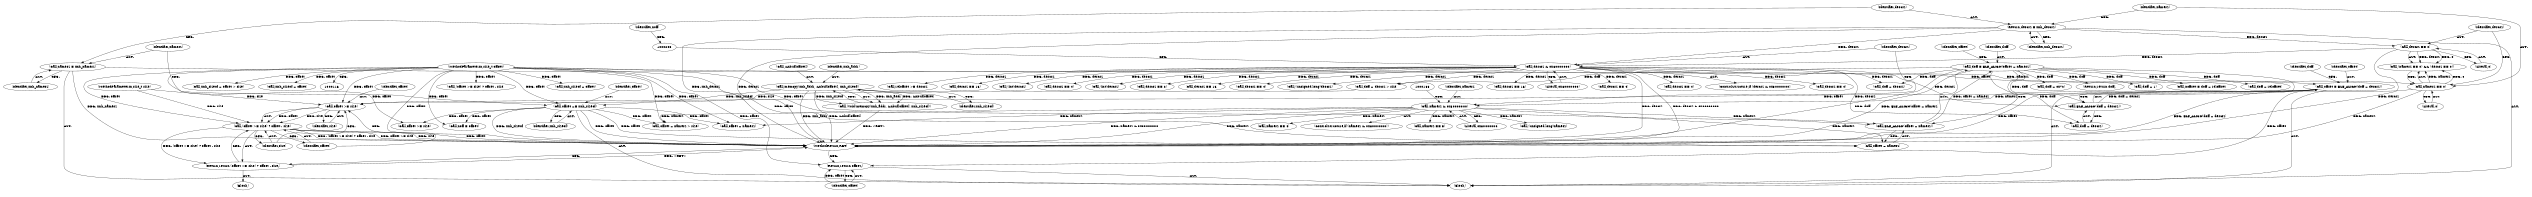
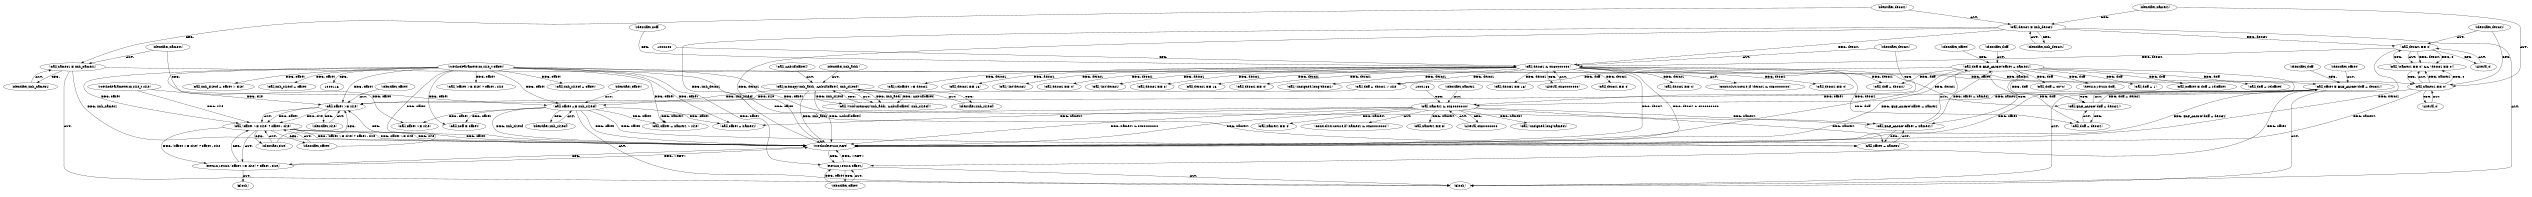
  digraph {
    n1 [label="(Call,offset = ELF_ALIGN(doff + descsz))"]
    n2 [label="(Call,ELF_ALIGN(doff + descsz))"]
    n3 [label="(Call,offset >= size)"]
    n4 [label="(Return,return offset;)"]
    n5 [label="(MethodReturn,RET)"]
    n6 [label="(Block,)"]
    n7 [label="(Call,doff + descsz)"]
    n8 [label="(Call,(offset >= size) ? offset : size)"]
    n9 [label="(Identifier,size)"]
    n10 [label="(Identifier,offset)"]
    n11 [label="(Return,return (offset >= size) ? offset : size;)"]
    n12 [label="(Call,doff = ELF_ALIGN(offset + namesz))"]
    n13 [label="(Call,ELF_ALIGN(offset + namesz))"]
    n14 [label="(Call,doff + 0x7c)"]
    n15 [label="(Return,return doff;)"]
    n16 [label="(Call,doff + 1)"]
    n17 [label="(Call,doff + descsz > size)"]
    n18 [label="(Call,noffset = doff + reloffset)"]
    n19 [label="(Call,doff + reloffset)"]
    n20 [label="(Call,doff + descsz)"]
    n21 [label="(Call,offset + namesz)"]
    n22 [label="(MethodParameterIn,size_t offset)"]
    n23 [label="(Call,offset += xnh_sizeof)"]
    n24 [label="(Call,(offset >= size) ? offset : size)"]
    n25 [label="(Call,offset + namesz > size)"]
    n26 [label="(Call,noff = offset)"]
    n27 [label="(Call,offset >= size)"]
    n28 [label="(Call,xnh_sizeof + offset)"]
    n29 [label="(Call,xnh_sizeof + offset > size)"]
    n30 [label="(Call,offset + namesz)"]
    n31 [label="(Call,xnh_sizeof + offset)"]
    1000116
    n33 [label="(Identifier,xnh_sizeof)"]
    n34 [label="(Identifier,size)"]
    n35 [label="(Identifier,offset)"]
    n36 [label="(Call,memcpy(xnh_addr, &nbuf[offset], xnh_sizeof))"]
    n37 [label="(Identifier,xnh_sizeof)"]
    n38 [label="(Call,(void)memcpy(xnh_addr, &nbuf[offset], xnh_sizeof))"]
    n39 [label="(Call,namesz & 0x80000000)"]
    n40 [label="(Call,(unsigned long)namesz)"]
    n41 [label="(Literal,0x80000000)"]
    n42 [label="(Call,namesz == 4)"]
    n43 [label="(ControlStructure,if (namesz & 0x80000000))"]
    n44 [label="(Call,namesz == 5)"]
    n45 [label="(Call,namesz == 0)"]
    n46 [label="(Literal,0)"]
    n47 [label="(Call,(namesz == 0) && (descsz == 0))"]
    n48 [label="(Call,descsz == 0)"]
    n49 [label="(Call,namesz = xnh_namesz)"]
    n50 [label="(Identifier,xnh_namesz)"]
    n51 [label="(Call,descsz & 0x80000000)"]
    n52 [label="(Call,(int)descsz)"]
    n53 [label="(Call,descsz == 4)"]
    n54 [label="(Call,descsz == 2)"]
    n55 [label="(Call,descsz == 16)"]
    n56 [label="(Call,descsz == 16)"]
    n57 [label="(Call,descsz == 4)"]
    n58 [label="(Call,(unsigned long)descsz)"]
    n59 [label="(Call,(int)descsz)"]
    n60 [label="(Call,descsz == 16)"]
    n61 [label="(Literal,0x80000000)"]
    n62 [label="(Call,descsz == 4)"]
    n63 [label="(Call,descsz == 4)"]
    n64 [label="(ControlStructure,if (descsz & 0x80000000))"]
    n65 [label="(Call,descsz == 4)"]
    n66 [label="(Call,reloffset >= descsz)"]
-   n67 [label="(Return,descsz = xnh_descsz)"]
+   n67 [label="(Call,descsz = xnh_descsz)"]
    n68 [label="(Identifier,xnh_descsz)"]
    n69 [label="(Literal,0)"]
    n70 [label="(Block,)"]
    n71 [label="(Identifier,namesz)"]
    n72 [label="(Identifier,noff)"]
    n73 [label="(Identifier,descsz)"]
    n74 [label="(Identifier,doff)"]
    n75 [label="(Identifier,descsz)"]
    n76 [label="(Identifier,descsz)"]
    n77 [label="(Identifier,namesz)"]
    n78 [label="(Identifier,xnh_addr)"]
    n79 [label="(Identifier,offset)"]
    n80 [label="(Identifier,offset)"]
    n81 [label="(Identifier,offset)"]
    n82 [label="(Identifier,namesz)"]
    n83 [label="(MethodParameterIn,size_t size)"]
    n84 [label="(Identifier,offset)"]
    n85 [label="(Identifier,doff)"]
    n86 [label="(Call,&nbuf[offset])"]
    1000188
    1000203
    n1 -> n2 [label="CFG: "]
    n1 -> n3 [label="DDG: offset"]
    n1 -> n4 [label="DDG: offset"]
    n1 -> n5 [label="DDG: offset"]
    n1 -> n5 [label="DDG: ELF_ALIGN(doff + descsz)"]
    n1 -> n6 [label="AST: "]
    n2 -> n1 [label="AST: "]
    n2 -> n1 [label="DDG: doff + descsz"]
    n2 -> n7 [label="CFG: "]
    n3 -> n8 [label="AST: "]
    n3 -> n8 [label="DDG: offset"]
    n3 -> n8 [label="DDG: size"]
    n3 -> n9 [label="CFG: "]
-   n38 -> n5 [label="DDG: <RET>"]
+   n4 -> n5 [label="DDG: <RET>"]
    n4 -> n6 [label="AST: "]
    n4 -> n10 [label="CFG: "]
    n5 -> n4 [label="CFG: "]
    n5 -> n11 [label="CFG: "]
    n7 -> n2 [label="AST: "]
    n8 -> n5 [label="DDG: offset"]
    n8 -> n5 [label="DDG: (offset >= size) ? offset : size"]
    n8 -> n5 [label="DDG: offset >= size"]
    n8 -> n5 [label="DDG: size"]
    n8 -> n11 [label="AST: "]
    n8 -> n11 [label="DDG: (offset >= size) ? offset : size"]
    n8 -> n34 [label="CFG: "]
    n8 -> n35 [label="CFG: "]
    n9 -> n3 [label="AST: "]
    n10 -> n4 [label="AST: "]
    n10 -> n4 [label="DDG: offset"]
    n11 -> n5 [label="DDG: <RET>"]
    n11 -> n8 [label="CFG: "]
    n11 -> n70 [label="AST: "]
    n12 -> n2 [label="DDG: doff"]
    n12 -> n5 [label="DDG: doff"]
    n12 -> n5 [label="DDG: ELF_ALIGN(offset + namesz)"]
    n12 -> n6 [label="AST: "]
    n12 -> n7 [label="DDG: doff"]
    n12 -> n13 [label="CFG: "]
    n12 -> n14 [label="DDG: doff"]
    n12 -> n15 [label="DDG: doff"]
    n12 -> n16 [label="DDG: doff"]
    n12 -> n17 [label="DDG: doff"]
    n12 -> n18 [label="DDG: doff"]
    n12 -> n19 [label="DDG: doff"]
    n12 -> n20 [label="DDG: doff"]
    n13 -> n12 [label="AST: "]
    n13 -> n12 [label="DDG: offset + namesz"]
    n13 -> n21 [label="CFG: "]
    n17 -> n3 [label="DDG: size"]
    n21 -> n13 [label="AST: "]
    n22 -> n1 [label="DDG: offset"]
    n22 -> n3 [label="DDG: offset"]
    n22 -> n4 [label="DDG: offset"]
    n22 -> n5 [label="DDG: offset"]
    n22 -> n8 [label="DDG: offset"]
    n22 -> n13 [label="DDG: offset"]
    n22 -> n21 [label="DDG: offset"]
    n22 -> n23 [label="DDG: offset"]
    n22 -> n24 [label="DDG: offset"]
    n22 -> n25 [label="DDG: offset"]
    n22 -> n26 [label="DDG: offset"]
    n22 -> n27 [label="DDG: offset"]
    n22 -> n28 [label="DDG: offset"]
    n22 -> n29 [label="DDG: offset"]
    n22 -> n30 [label="DDG: offset"]
    n22 -> n31 [label="DDG: offset"]
    n22 -> 1000116 [label="CFG: "]
    n23 -> n5 [label="DDG: xnh_sizeof"]
    n23 -> n5 [label="DDG: offset"]
    n23 -> n6 [label="AST: "]
    n23 -> n21 [label="DDG: offset"]
    n23 -> n25 [label="DDG: offset"]
    n23 -> n26 [label="DDG: offset"]
    n23 -> n27 [label="DDG: offset"]
    n23 -> n30 [label="DDG: offset"]
    n23 -> n33 [label="CFG: "]
    n33 -> n23 [label="AST: "]
    n34 -> n3 [label="CFG: "]
    n34 -> n8 [label="AST: "]
    n35 -> n3 [label="CFG: "]
    n35 -> n8 [label="AST: "]
    n36 -> n5 [label="DDG: xnh_addr"]
    n36 -> n5 [label="DDG: &nbuf[offset]"]
    n36 -> n23 [label="DDG: xnh_sizeof"]
    n36 -> n37 [label="CFG: "]
    n36 -> n38 [label="AST: "]
    n36 -> n38 [label="DDG: xnh_addr"]
    n36 -> n38 [label="DDG: &nbuf[offset]"]
    n36 -> n38 [label="DDG: xnh_sizeof"]
    n37 -> n36 [label="AST: "]
    n38 -> n36 [label="CFG: "]
    n39 -> n5 [label="DDG: namesz"]
    n39 -> n5 [label="DDG: namesz & 0x80000000"]
    n39 -> n13 [label="DDG: namesz"]
    n39 -> n21 [label="DDG: namesz"]
    n39 -> n25 [label="DDG: namesz"]
    n39 -> n30 [label="DDG: namesz"]
    n39 -> n40 [label="DDG: namesz"]
    n39 -> n41 [label="CFG: "]
    n39 -> n42 [label="DDG: namesz"]
    n39 -> n43 [label="AST: "]
    n39 -> n44 [label="DDG: namesz"]
    n41 -> n39 [label="AST: "]
    n45 -> n5 [label="DDG: namesz"]
    n45 -> n39 [label="DDG: namesz"]
    n45 -> n46 [label="CFG: "]
    n45 -> n47 [label="AST: "]
    n45 -> n47 [label="DDG: namesz"]
    n45 -> n47 [label="DDG: 0"]
    n46 -> n45 [label="AST: "]
    n47 -> n45 [label="CFG: "]
+   n47 -> n48 [label="CFG: "]
    n48 -> n5 [label="DDG: descsz"]
    n48 -> n47 [label="AST: "]
    n48 -> n47 [label="DDG: descsz"]
    n48 -> n47 [label="DDG: 0"]
    n48 -> n51 [label="DDG: descsz"]
    n48 -> n69 [label="CFG: "]
    n49 -> n5 [label="DDG: xnh_namesz"]
    n49 -> n6 [label="AST: "]
    n49 -> n45 [label="DDG: namesz"]
    n49 -> n50 [label="CFG: "]
    n50 -> n49 [label="AST: "]
    n51 -> n2 [label="DDG: descsz"]
    n51 -> n5 [label="DDG: descsz"]
    n51 -> n5 [label="DDG: descsz & 0x80000000"]
    n51 -> n7 [label="DDG: descsz"]
    n51 -> n17 [label="DDG: descsz"]
    n51 -> n20 [label="DDG: descsz"]
    n51 -> n52 [label="DDG: descsz"]
    n51 -> n53 [label="DDG: descsz"]
    n51 -> n54 [label="DDG: descsz"]
    n51 -> n55 [label="DDG: descsz"]
    n51 -> n56 [label="DDG: descsz"]
    n51 -> n57 [label="DDG: descsz"]
    n51 -> n58 [label="DDG: descsz"]
    n51 -> n59 [label="DDG: descsz"]
    n51 -> n60 [label="DDG: descsz"]
    n51 -> n61 [label="CFG: "]
    n51 -> n62 [label="DDG: descsz"]
    n51 -> n63 [label="DDG: descsz"]
    n51 -> n64 [label="AST: "]
    n51 -> n65 [label="DDG: descsz"]
    n51 -> n66 [label="DDG: descsz"]
    n61 -> n51 [label="AST: "]
    n67 -> n5 [label="DDG: descsz"]
    n67 -> n5 [label="DDG: xnh_descsz"]
    n67 -> n6 [label="AST: "]
    n67 -> n48 [label="DDG: descsz"]
    n67 -> n51 [label="DDG: descsz"]
    n67 -> n68 [label="CFG: "]
    n68 -> n67 [label="AST: "]
    n69 -> n48 [label="AST: "]
    n71 -> n23 [label="CFG: "]
    n71 -> n49 [label="AST: "]
-   n72 -> 1000203 [label="CFG: "]
+   n72 -> n51 [label="CFG: "]
    n73 -> n39 [label="CFG: "]
    n73 -> n51 [label="AST: "]
    n74 -> n1 [label="CFG: "]
    n75 -> n45 [label="CFG: "]
    n75 -> n48 [label="AST: "]
    n76 -> n49 [label="CFG: "]
    n76 -> n67 [label="AST: "]
    n77 -> n39 [label="AST: "]
    n78 -> n36 [label="AST: "]
    n79 -> n1 [label="AST: "]
    n80 -> n12 [label="CFG: "]
    n81 -> n23 [label="AST: "]
    n82 -> n45 [label="AST: "]
    n82 -> n67 [label="CFG: "]
    n83 -> n3 [label="DDG: size"]
    n83 -> n8 [label="DDG: size"]
    n84 -> n3 [label="AST: "]
    n85 -> n12 [label="AST: "]
    n86 -> n36 [label="AST: "]
    1000188 -> n39 [label="CFG: "]
    1000203 -> n51 [label="CFG: "]
  }
